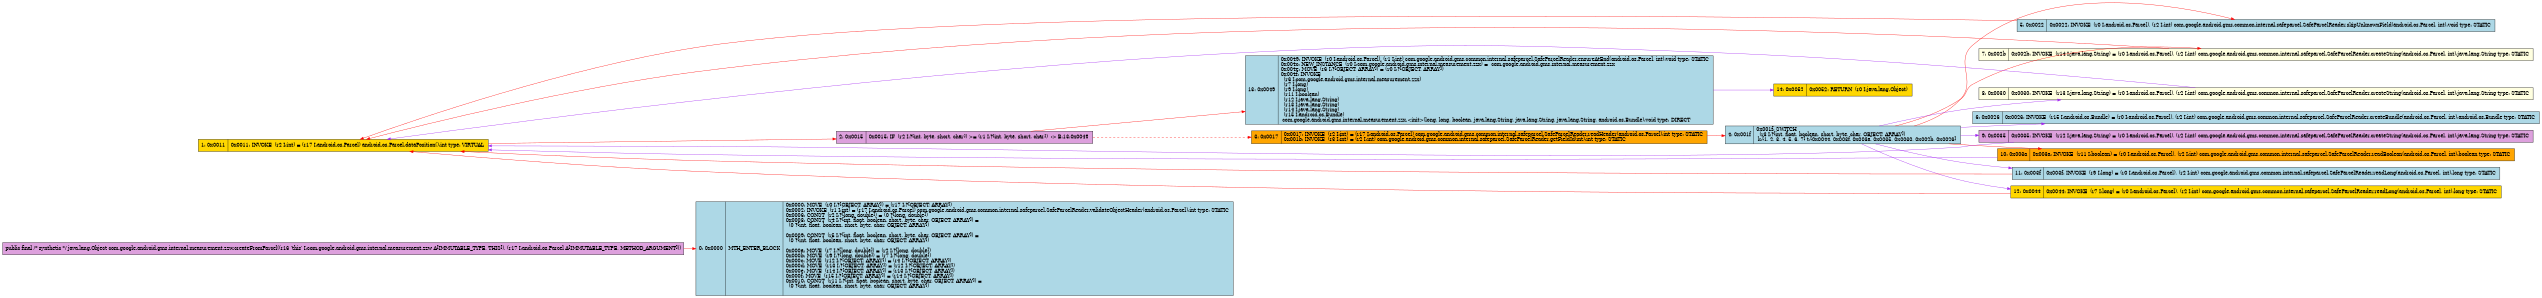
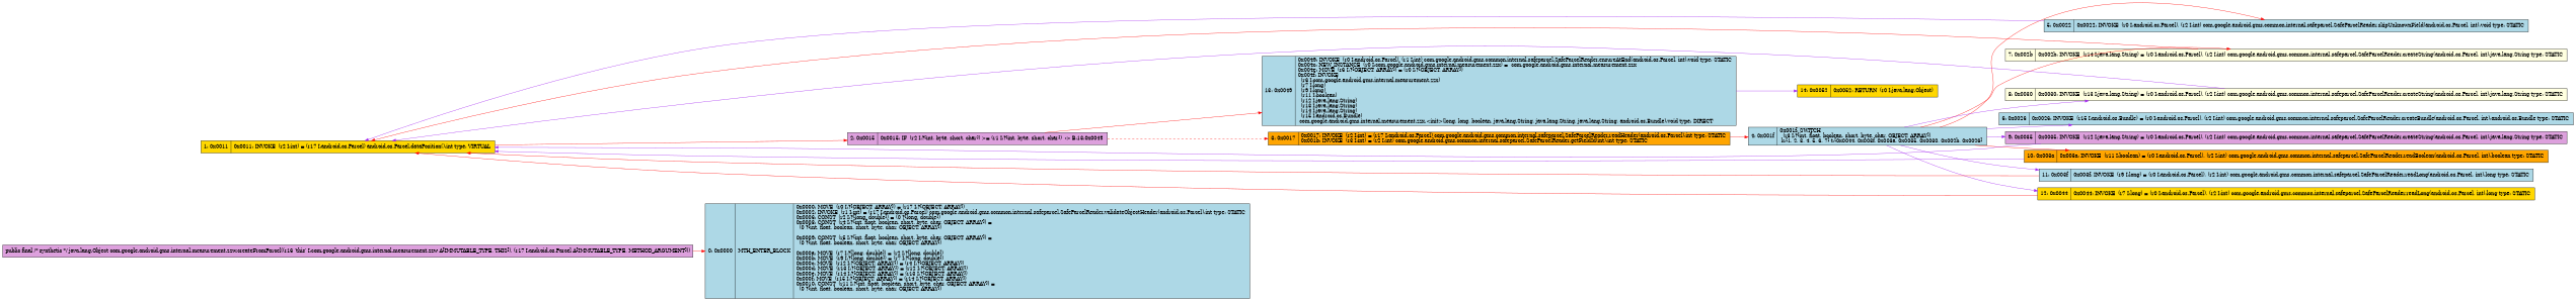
  digraph {
    rankdir=LR
    node [fillcolor=lightblue shape=record style=filled]
    edge [color=red]
    n1 [label="{0\:\ 0x0000|MTH_ENTER_BLOCK\l|0x0000: MOVE  (r0 I:?[OBJECT, ARRAY]) = (r17 I:?[OBJECT, ARRAY]) \l0x0002: INVOKE  (r1 I:int) = (r17 I:android.os.Parcel) com.google.android.gms.common.internal.safeparcel.SafeParcelReader.validateObjectHeader(android.os.Parcel):int type: STATIC \l0x0006: CONST  (r2 I:?[long, double]) = (0 ?[long, double]) \l0x0008: CONST  (r4 I:?[int, float, boolean, short, byte, char, OBJECT, ARRAY]) = \l  (0 ?[int, float, boolean, short, byte, char, OBJECT, ARRAY])\l \l0x0009: CONST  (r5 I:?[int, float, boolean, short, byte, char, OBJECT, ARRAY]) = \l  (0 ?[int, float, boolean, short, byte, char, OBJECT, ARRAY])\l \l0x000a: MOVE  (r7 I:?[long, double]) = (r2 I:?[long, double]) \l0x000b: MOVE  (r9 I:?[long, double]) = (r7 I:?[long, double]) \l0x000c: MOVE  (r12 I:?[OBJECT, ARRAY]) = (r4 I:?[OBJECT, ARRAY]) \l0x000d: MOVE  (r13 I:?[OBJECT, ARRAY]) = (r12 I:?[OBJECT, ARRAY]) \l0x000e: MOVE  (r14 I:?[OBJECT, ARRAY]) = (r13 I:?[OBJECT, ARRAY]) \l0x000f: MOVE  (r15 I:?[OBJECT, ARRAY]) = (r14 I:?[OBJECT, ARRAY]) \l0x0010: CONST  (r11 I:?[int, float, boolean, short, byte, char, OBJECT, ARRAY]) = \l  (0 ?[int, float, boolean, short, byte, char, OBJECT, ARRAY])\l \l}"]
    n2 [fillcolor=gold label="{1\:\ 0x0011|0x0011: INVOKE  (r2 I:int) = (r17 I:android.os.Parcel) android.os.Parcel.dataPosition():int type: VIRTUAL \l}"]
    n3 [fillcolor=plum label="{2\:\ 0x0015|0x0015: IF  (r2 I:?[int, byte, short, char]) \>= (r1 I:?[int, byte, short, char])  \-\> B:13:0x0049 \l}"]
    n4 [fillcolor=orange label="{3\:\ 0x0017|0x0017: INVOKE  (r2 I:int) = (r17 I:android.os.Parcel) com.google.android.gms.common.internal.safeparcel.SafeParcelReader.readHeader(android.os.Parcel):int type: STATIC \l0x001b: INVOKE  (r3 I:int) = (r2 I:int) com.google.android.gms.common.internal.safeparcel.SafeParcelReader.getFieldId(int):int type: STATIC \l}"]
    n5 [label="{13\:\ 0x0049|0x0049: INVOKE  (r0 I:android.os.Parcel), (r1 I:int) com.google.android.gms.common.internal.safeparcel.SafeParcelReader.ensureAtEnd(android.os.Parcel, int):void type: STATIC \l0x004c: NEW_INSTANCE  (r0 I:com.google.android.gms.internal.measurement.zzx) =  com.google.android.gms.internal.measurement.zzx \l0x004e: MOVE  (r6 I:?[OBJECT, ARRAY]) = (r0 I:?[OBJECT, ARRAY]) \l0x004f: INVOKE  \l  (r6 I:com.google.android.gms.internal.measurement.zzx)\l  (r7 I:long)\l  (r9 I:long)\l  (r11 I:boolean)\l  (r12 I:java.lang.String)\l  (r13 I:java.lang.String)\l  (r14 I:java.lang.String)\l  (r15 I:android.os.Bundle)\l com.google.android.gms.internal.measurement.zzx.\<init\>(long, long, boolean, java.lang.String, java.lang.String, java.lang.String, android.os.Bundle):void type: DIRECT \l}"]
    n6 [label="{4\:\ 0x001f|0x001f: SWITCH  \l  (r3 I:?[int, float, boolean, short, byte, char, OBJECT, ARRAY])\l k:[1, 2, 3, 4, 5, 6, 7] t:[0x0044, 0x003f, 0x003a, 0x0035, 0x0030, 0x002b, 0x0026] \l}"]
    n7 [fillcolor=gold label="{14\:\ 0x0052|0x0052: RETURN  (r0 I:java.lang.Object) \l}"]
    n8 [label="{5\:\ 0x0022|0x0022: INVOKE  (r0 I:android.os.Parcel), (r2 I:int) com.google.android.gms.common.internal.safeparcel.SafeParcelReader.skipUnknownField(android.os.Parcel, int):void type: STATIC \l}"]
    n9 [label="{6\:\ 0x0026|0x0026: INVOKE  (r15 I:android.os.Bundle) = (r0 I:android.os.Parcel), (r2 I:int) com.google.android.gms.common.internal.safeparcel.SafeParcelReader.createBundle(android.os.Parcel, int):android.os.Bundle type: STATIC \l}"]
    n10 [fillcolor=lightyellow label="{7\:\ 0x002b|0x002b: INVOKE  (r14 I:java.lang.String) = (r0 I:android.os.Parcel), (r2 I:int) com.google.android.gms.common.internal.safeparcel.SafeParcelReader.createString(android.os.Parcel, int):java.lang.String type: STATIC \l}"]
    n11 [fillcolor=lightyellow label="{8\:\ 0x0030|0x0030: INVOKE  (r13 I:java.lang.String) = (r0 I:android.os.Parcel), (r2 I:int) com.google.android.gms.common.internal.safeparcel.SafeParcelReader.createString(android.os.Parcel, int):java.lang.String type: STATIC \l}"]
    n12 [fillcolor=plum label="{9\:\ 0x0035|0x0035: INVOKE  (r12 I:java.lang.String) = (r0 I:android.os.Parcel), (r2 I:int) com.google.android.gms.common.internal.safeparcel.SafeParcelReader.createString(android.os.Parcel, int):java.lang.String type: STATIC \l}"]
    n13 [fillcolor=orange label="{10\:\ 0x003a|0x003a: INVOKE  (r11 I:boolean) = (r0 I:android.os.Parcel), (r2 I:int) com.google.android.gms.common.internal.safeparcel.SafeParcelReader.readBoolean(android.os.Parcel, int):boolean type: STATIC \l}"]
    n14 [label="{11\:\ 0x003f|0x003f: INVOKE  (r9 I:long) = (r0 I:android.os.Parcel), (r2 I:int) com.google.android.gms.common.internal.safeparcel.SafeParcelReader.readLong(android.os.Parcel, int):long type: STATIC \l}"]
    n15 [fillcolor=gold label="{12\:\ 0x0044|0x0044: INVOKE  (r7 I:long) = (r0 I:android.os.Parcel), (r2 I:int) com.google.android.gms.common.internal.safeparcel.SafeParcelReader.readLong(android.os.Parcel, int):long type: STATIC \l}"]
    n16 [fillcolor=plum label="{public final \/* synthetic *\/ java.lang.Object com.google.android.gms.internal.measurement.zzw.createFromParcel((r16 'this' I:com.google.android.gms.internal.measurement.zzw A[IMMUTABLE_TYPE, THIS]), (r17 I:android.os.Parcel A[IMMUTABLE_TYPE, METHOD_ARGUMENT])) }"]
    n2 -> n3
    n3 -> n4 [style=dashed]
    n3 -> n5
    n4 -> n6
    n5 -> n7 [color=purple]
    n6 -> n8
    n6 -> n9 [color=purple]
    n6 -> n10
    n6 -> n11 [color=purple]
    n6 -> n12 [color=purple]
    n6 -> n13
    n6 -> n14 [color=purple]
    n6 -> n15 [color=purple]
-   n8 -> n2
+   n8 -> n2 [color=purple]
    n10 -> n2
    n11 -> n2 [color=purple]
    n12 -> n2 [color=purple]
    n13 -> n2 [color=purple]
    n14 -> n2
    n15 -> n2
    n16 -> n1
  }
